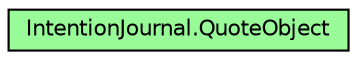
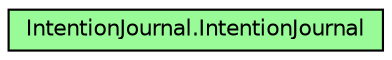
  digraph {
    rankdir=LR
-   n1 [color=black fillcolor=palegreen fontname=Helvetica fontsize=10 height=0.2 label="IntentionJournal.QuoteObject" shape=record style=filled width=0.4]
+   n1 [color=black fillcolor=palegreen fontname=Helvetica fontsize=10 height=0.2 label="IntentionJournal.IntentionJournal" shape=record style=filled width=0.4]
  }
